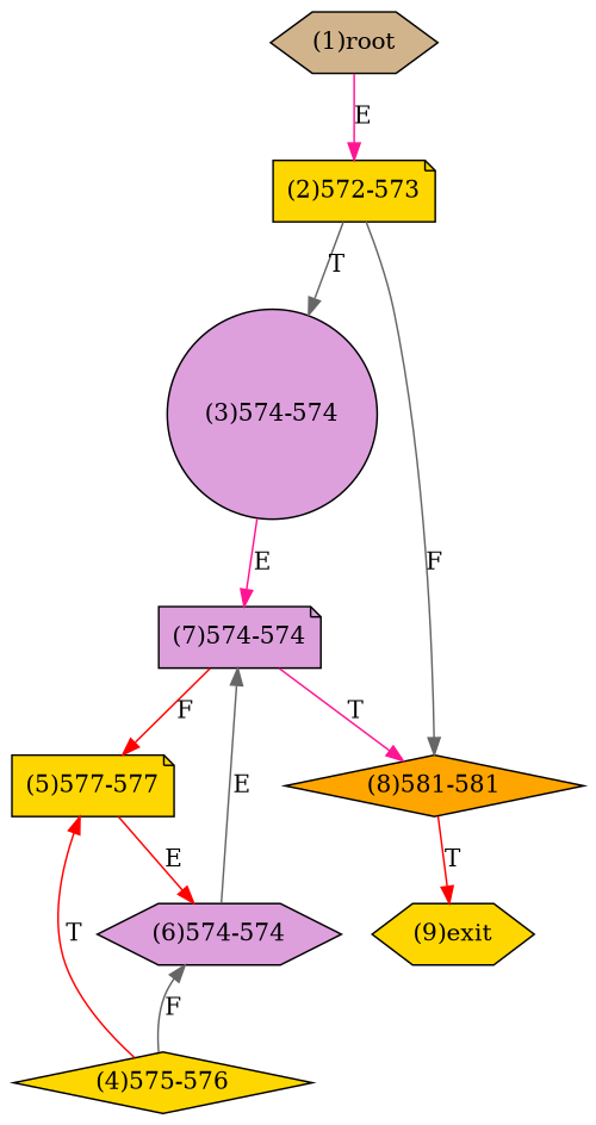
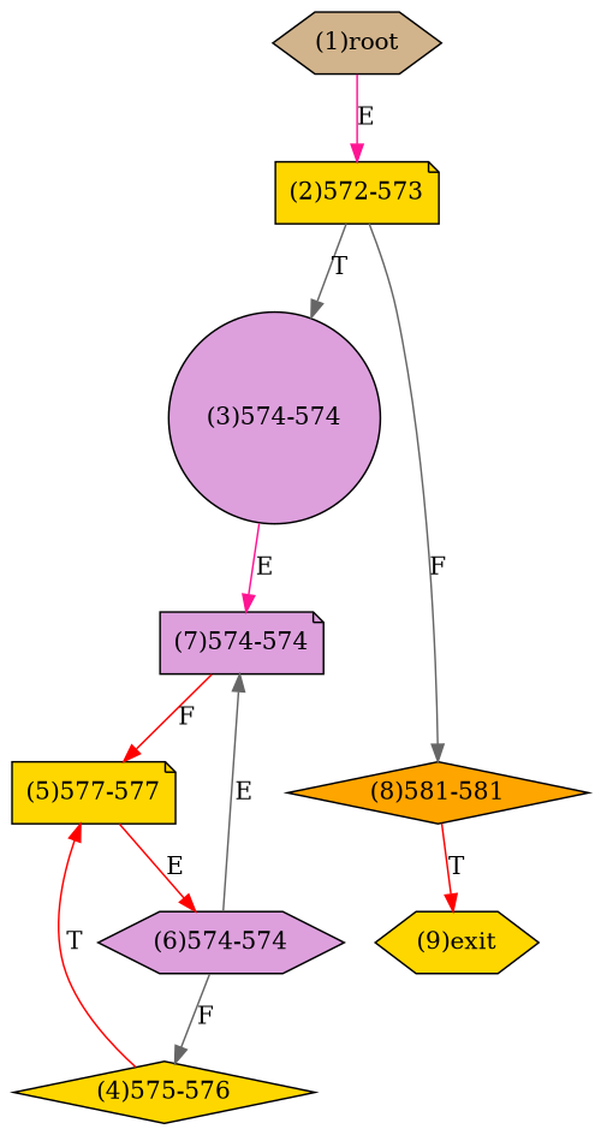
  digraph {
    node [fillcolor=gold shape=hexagon style=filled]
    edge [color=gray40]
    n1 [fillcolor=tan label="(1)root"]
    n2 [label="(2)572-573" shape=note]
    n3 [fillcolor=plum label="(3)574-574" shape=circle]
    n4 [fillcolor=orange label="(8)581-581" shape=diamond]
    n5 [fillcolor=plum label="(7)574-574" shape=note]
    n6 [label="(9)exit"]
    n7 [label="(5)577-577" shape=note]
    n8 [label="(4)575-576" shape=diamond]
    n9 [fillcolor=plum label="(6)574-574"]
    n1 -> n2 [color=deeppink label=E]
    n2 -> n3 [label=T]
    n2 -> n4 [label=F]
    n3 -> n5 [color=deeppink label=E]
    n4 -> n6 [color=red label=T]
-   n5 -> n4 [color=deeppink label=T]
    n5 -> n7 [color=red label=F]
    n7 -> n9 [color=red label=E]
    n8 -> n7 [color=red label=T]
-   n8 -> n9 [label=F]
+   n9 -> n8 [label=F]
    n9 -> n5 [label=E]
  }
